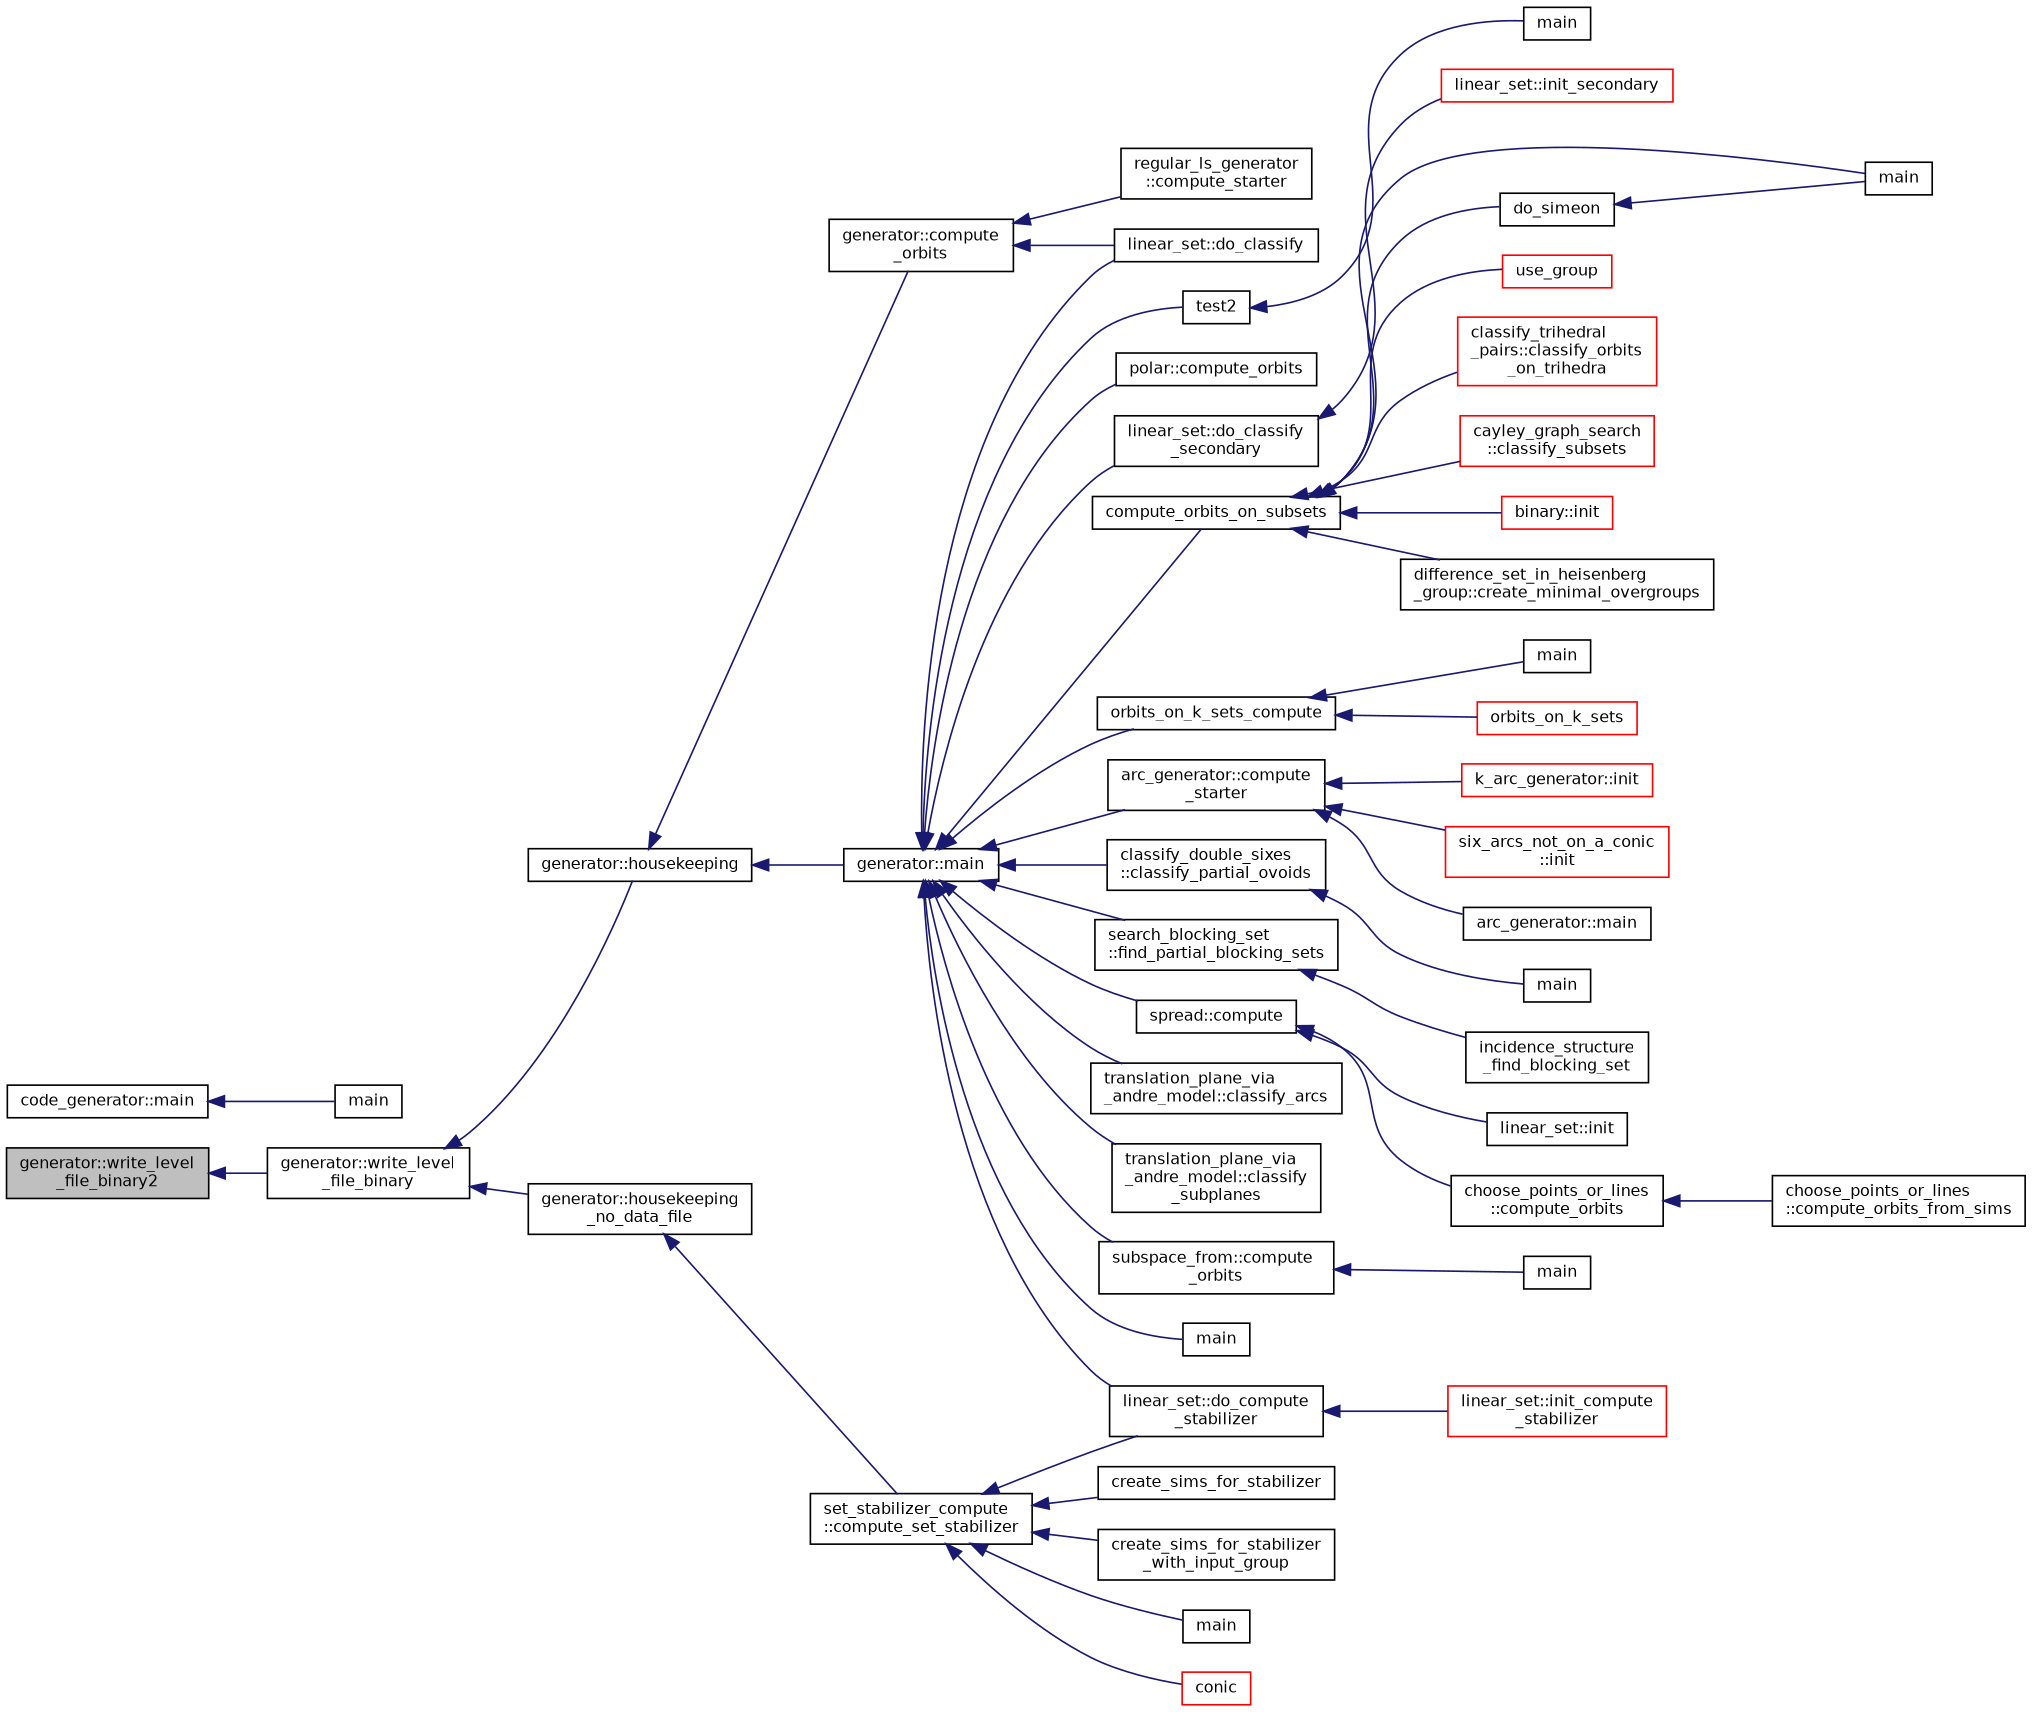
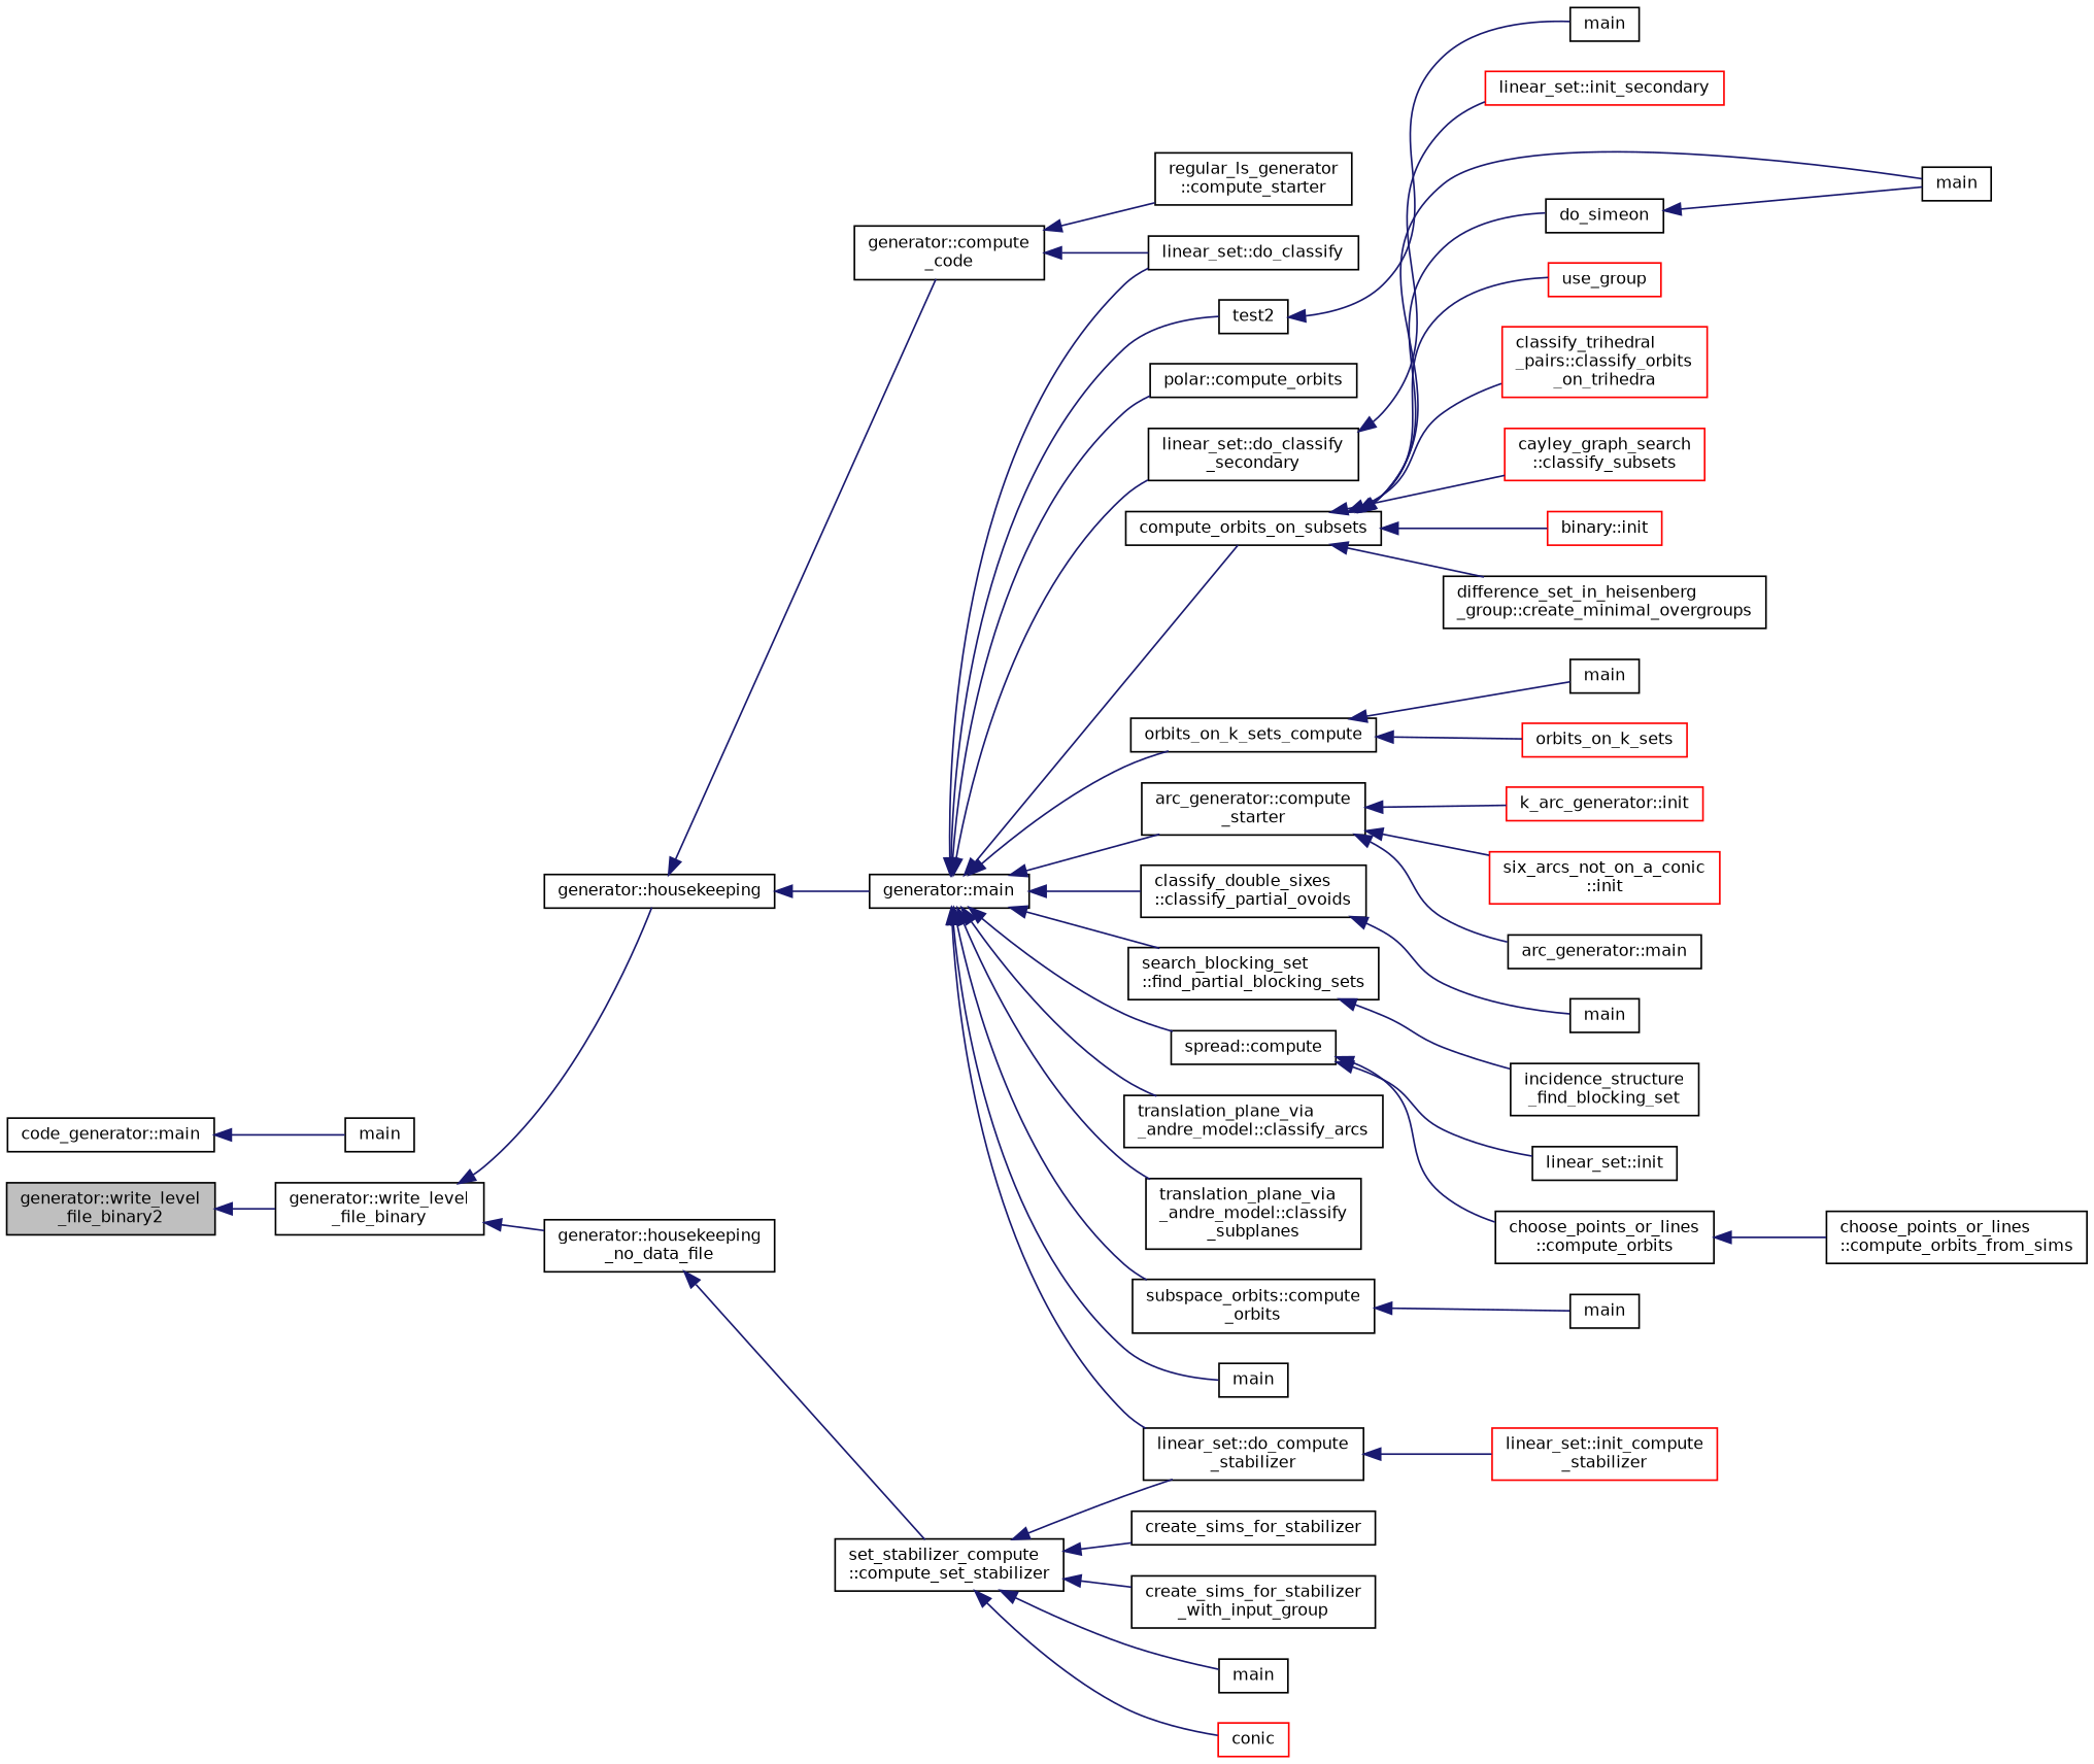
  digraph {
    rankdir=LR
    node [color=black fillcolor=white fontname=Helvetica fontsize=10 shape=record style=filled]
    edge [color=midnightblue dir=back fontname=Helvetica fontsize=10 labelfontname=Helvetica labelfontsize=10 style=solid]
    n1 [fillcolor=grey75 fontcolor=black height=0.2 label="generator::write_level\l_file_binary2" width=0.4]
    n2 [height=0.2 label="generator::write_level\l_file_binary" width=0.4]
    n3 [height=0.2 label="generator::housekeeping" width=0.4]
    n4 [height=0.2 label="generator::housekeeping\l_no_data_file" width=0.4]
-   n5 [height=0.2 label="generator::compute\l_orbits" width=0.4]
+   n5 [height=0.2 label="generator::compute\l_code" width=0.4]
    n6 [height=0.2 label="generator::main" width=0.4]
    n7 [height=0.2 label="set_stabilizer_compute\l::compute_set_stabilizer" width=0.4]
    n8 [height=0.2 label="regular_ls_generator\l::compute_starter" width=0.4]
    n9 [height=0.2 label="linear_set::do_classify" width=0.4]
    n10 [height=0.2 label=main width=0.4]
    n11 [height=0.2 label=test2 width=0.4]
    n12 [height=0.2 label="polar::compute_orbits" width=0.4]
    n13 [height=0.2 label="linear_set::do_classify\l_secondary" width=0.4]
    n14 [height=0.2 label="linear_set::do_compute\l_stabilizer" width=0.4]
    n15 [height=0.2 label=compute_orbits_on_subsets width=0.4]
    n16 [height=0.2 label=orbits_on_k_sets_compute width=0.4]
    n17 [height=0.2 label="arc_generator::compute\l_starter" width=0.4]
    n18 [height=0.2 label="classify_double_sixes\l::classify_partial_ovoids" width=0.4]
    n19 [height=0.2 label="search_blocking_set\l::find_partial_blocking_sets" width=0.4]
    n20 [height=0.2 label="spread::compute" width=0.4]
    n21 [height=0.2 label="translation_plane_via\l_andre_model::classify_arcs" width=0.4]
    n22 [height=0.2 label="translation_plane_via\l_andre_model::classify\l_subplanes" width=0.4]
-   n23 [height=0.2 label="subspace_from::compute\l_orbits" width=0.4]
+   n23 [height=0.2 label="subspace_orbits::compute\l_orbits" width=0.4]
    n24 [height=0.2 label="code_generator::main" width=0.4]
    n25 [height=0.2 label=main width=0.4]
    n26 [height=0.2 label=main width=0.4]
    n27 [color=red height=0.2 label="linear_set::init_secondary" width=0.4]
    n28 [color=red height=0.2 label="linear_set::init_compute\l_stabilizer" width=0.4]
    n29 [color=red height=0.2 label="cayley_graph_search\l::classify_subsets" width=0.4]
    n30 [color=red height=0.2 label="binary::init" width=0.4]
    n31 [height=0.2 label="difference_set_in_heisenberg\l_group::create_minimal_overgroups" width=0.4]
    n32 [height=0.2 label=main width=0.4]
    n33 [height=0.2 label=do_simeon width=0.4]
    n34 [color=red height=0.2 label=use_group width=0.4]
    n35 [color=red height=0.2 label="classify_trihedral\l_pairs::classify_orbits\l_on_trihedra" width=0.4]
    n36 [height=0.2 label=main width=0.4]
    n37 [color=red height=0.2 label=orbits_on_k_sets width=0.4]
    n38 [height=0.2 label="arc_generator::main" width=0.4]
    n39 [color=red height=0.2 label="k_arc_generator::init" width=0.4]
    n40 [color=red height=0.2 label="six_arcs_not_on_a_conic\l::init" width=0.4]
    n41 [height=0.2 label="choose_points_or_lines\l::compute_orbits" width=0.4]
    n42 [height=0.2 label="choose_points_or_lines\l::compute_orbits_from_sims" width=0.4]
    n43 [height=0.2 label=main width=0.4]
    n44 [height=0.2 label="incidence_structure\l_find_blocking_set" width=0.4]
    n45 [height=0.2 label="linear_set::init" width=0.4]
    n46 [height=0.2 label=main width=0.4]
    n47 [height=0.2 label=main width=0.4]
    n48 [color=red height=0.2 label=conic width=0.4]
    n49 [height=0.2 label=create_sims_for_stabilizer width=0.4]
    n50 [height=0.2 label="create_sims_for_stabilizer\l_with_input_group" width=0.4]
    n1 -> n2
    n2 -> n3
    n2 -> n4
    n3 -> n5
    n3 -> n6
    n4 -> n7
    n5 -> n8
    n5 -> n9
    n6 -> n9
    n6 -> n10
    n6 -> n11
    n6 -> n12
    n6 -> n13
    n6 -> n14
    n6 -> n15
    n6 -> n16
    n6 -> n17
    n6 -> n18
    n6 -> n19
    n6 -> n20
    n6 -> n21
    n6 -> n22
    n6 -> n23
    n7 -> n14
    n7 -> n47
    n7 -> n48
    n7 -> n49
    n7 -> n50
    n11 -> n26
    n13 -> n27
    n14 -> n28
    n15 -> n29
    n15 -> n30
    n15 -> n31
    n15 -> n32
    n15 -> n33
    n15 -> n34
    n15 -> n35
    n16 -> n36
    n16 -> n37
    n17 -> n38
    n17 -> n39
    n17 -> n40
    n18 -> n43
    n19 -> n44
    n20 -> n41
    n20 -> n45
    n23 -> n46
    n24 -> n25
    n33 -> n32
    n41 -> n42
  }
